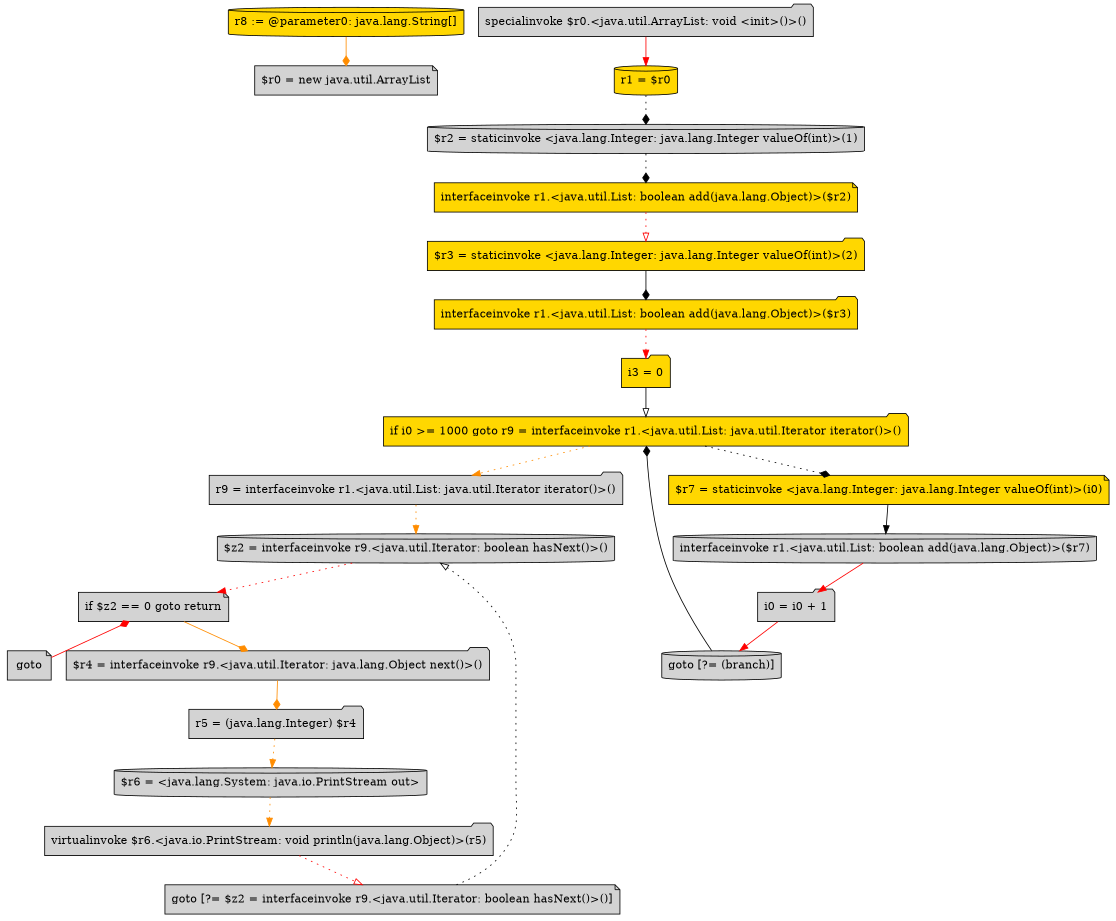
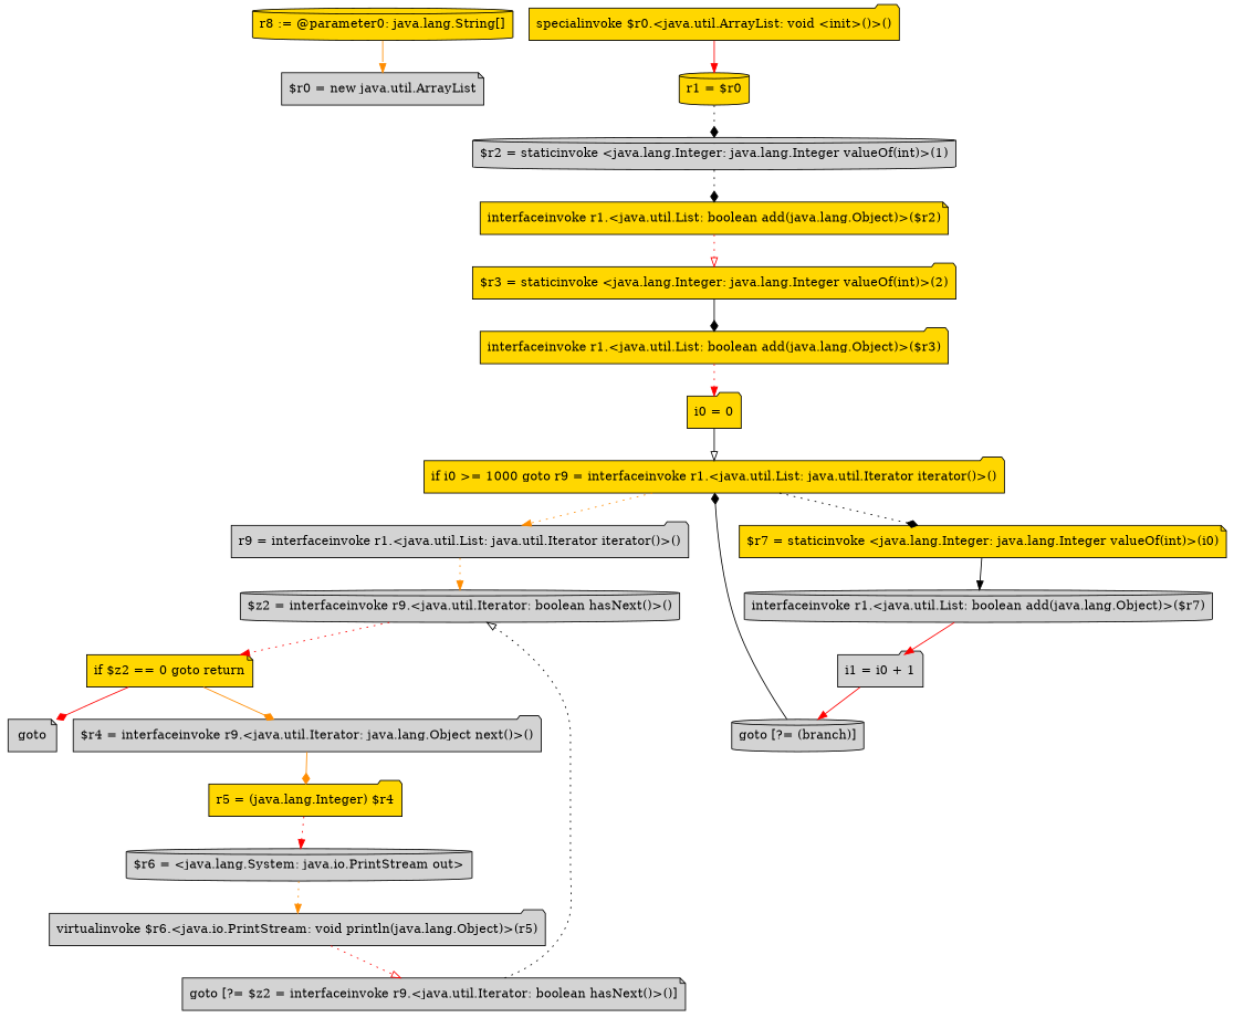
  digraph {
    node [fillcolor=lightgrey shape=folder style=filled]
    edge [arrowhead=normal color=red style=dotted]
    "r8 := @parameter0: java.lang.String[]" [fillcolor=gold shape=cylinder]
    "$r0 = new java.util.ArrayList" [shape=note]
-   "specialinvoke $r0.<java.util.ArrayList: void <init>()>()"
+   "specialinvoke $r0.<java.util.ArrayList: void <init>()>()" [fillcolor=gold]
    "r1 = $r0" [fillcolor=gold shape=cylinder]
    "$r2 = staticinvoke <java.lang.Integer: java.lang.Integer valueOf(int)>(1)" [shape=cylinder]
    "interfaceinvoke r1.<java.util.List: boolean add(java.lang.Object)>($r2)" [fillcolor=gold shape=note]
    "$r3 = staticinvoke <java.lang.Integer: java.lang.Integer valueOf(int)>(2)" [fillcolor=gold]
    "interfaceinvoke r1.<java.util.List: boolean add(java.lang.Object)>($r3)" [fillcolor=gold]
-   "i0 = 0" [fillcolor=gold label="i3 = 0"]
+   "i0 = 0" [fillcolor=gold]
    "if i0 >= 1000 goto r9 = interfaceinvoke r1.<java.util.List: java.util.Iterator iterator()>()" [fillcolor=gold]
    "$r7 = staticinvoke <java.lang.Integer: java.lang.Integer valueOf(int)>(i0)" [fillcolor=gold shape=note]
    "r9 = interfaceinvoke r1.<java.util.List: java.util.Iterator iterator()>()"
    "interfaceinvoke r1.<java.util.List: boolean add(java.lang.Object)>($r7)" [shape=cylinder]
    "$z2 = interfaceinvoke r9.<java.util.Iterator: boolean hasNext()>()" [shape=cylinder]
-   "i0 = i0 + 1"
+   "i0 = i0 + 1" [label="i1 = i0 + 1"]
    "goto [?= (branch)]" [shape=cylinder]
-   "if $z2 == 0 goto return" [shape=note]
+   "if $z2 == 0 goto return" [fillcolor=gold shape=note]
    "$r4 = interfaceinvoke r9.<java.util.Iterator: java.lang.Object next()>()"
    n19 [label=goto shape=note]
-   "r5 = (java.lang.Integer) $r4"
+   "r5 = (java.lang.Integer) $r4" [fillcolor=gold]
    "$r6 = <java.lang.System: java.io.PrintStream out>" [shape=cylinder]
    "virtualinvoke $r6.<java.io.PrintStream: void println(java.lang.Object)>(r5)"
    "goto [?= $z2 = interfaceinvoke r9.<java.util.Iterator: boolean hasNext()>()]" [shape=note]
-   "r8 := @parameter0: java.lang.String[]" -> "$r0 = new java.util.ArrayList" [arrowhead=diamond color=darkorange style=solid]
+   "r8 := @parameter0: java.lang.String[]" -> "$r0 = new java.util.ArrayList" [color=darkorange style=solid]
    "specialinvoke $r0.<java.util.ArrayList: void <init>()>()" -> "r1 = $r0" [style=solid]
    "r1 = $r0" -> "$r2 = staticinvoke <java.lang.Integer: java.lang.Integer valueOf(int)>(1)" [arrowhead=diamond color=black]
    "$r2 = staticinvoke <java.lang.Integer: java.lang.Integer valueOf(int)>(1)" -> "interfaceinvoke r1.<java.util.List: boolean add(java.lang.Object)>($r2)" [arrowhead=diamond color=black]
    "interfaceinvoke r1.<java.util.List: boolean add(java.lang.Object)>($r2)" -> "$r3 = staticinvoke <java.lang.Integer: java.lang.Integer valueOf(int)>(2)" [arrowhead=onormal]
    "$r3 = staticinvoke <java.lang.Integer: java.lang.Integer valueOf(int)>(2)" -> "interfaceinvoke r1.<java.util.List: boolean add(java.lang.Object)>($r3)" [arrowhead=diamond color=black style=solid]
    "interfaceinvoke r1.<java.util.List: boolean add(java.lang.Object)>($r3)" -> "i0 = 0"
    "i0 = 0" -> "if i0 >= 1000 goto r9 = interfaceinvoke r1.<java.util.List: java.util.Iterator iterator()>()" [arrowhead=onormal color=black style=solid]
    "if i0 >= 1000 goto r9 = interfaceinvoke r1.<java.util.List: java.util.Iterator iterator()>()" -> "$r7 = staticinvoke <java.lang.Integer: java.lang.Integer valueOf(int)>(i0)" [arrowhead=diamond color=black]
    "if i0 >= 1000 goto r9 = interfaceinvoke r1.<java.util.List: java.util.Iterator iterator()>()" -> "r9 = interfaceinvoke r1.<java.util.List: java.util.Iterator iterator()>()" [color=darkorange]
    "$r7 = staticinvoke <java.lang.Integer: java.lang.Integer valueOf(int)>(i0)" -> "interfaceinvoke r1.<java.util.List: boolean add(java.lang.Object)>($r7)" [color=black style=solid]
    "r9 = interfaceinvoke r1.<java.util.List: java.util.Iterator iterator()>()" -> "$z2 = interfaceinvoke r9.<java.util.Iterator: boolean hasNext()>()" [color=darkorange]
    "interfaceinvoke r1.<java.util.List: boolean add(java.lang.Object)>($r7)" -> "i0 = i0 + 1" [style=solid]
    "$z2 = interfaceinvoke r9.<java.util.Iterator: boolean hasNext()>()" -> "if $z2 == 0 goto return"
    "i0 = i0 + 1" -> "goto [?= (branch)]" [style=solid]
    "goto [?= (branch)]" -> "if i0 >= 1000 goto r9 = interfaceinvoke r1.<java.util.List: java.util.Iterator iterator()>()" [arrowhead=diamond color=black style=solid]
    "if $z2 == 0 goto return" -> "$r4 = interfaceinvoke r9.<java.util.Iterator: java.lang.Object next()>()" [arrowhead=diamond color=darkorange style=solid]
-   n19 -> "if $z2 == 0 goto return" [arrowhead=diamond style=solid]
+   "if $z2 == 0 goto return" -> n19 [arrowhead=diamond style=solid]
    "$r4 = interfaceinvoke r9.<java.util.Iterator: java.lang.Object next()>()" -> "r5 = (java.lang.Integer) $r4" [arrowhead=diamond color=darkorange style=solid]
-   "r5 = (java.lang.Integer) $r4" -> "$r6 = <java.lang.System: java.io.PrintStream out>" [color=darkorange]
+   "r5 = (java.lang.Integer) $r4" -> "$r6 = <java.lang.System: java.io.PrintStream out>"
    "$r6 = <java.lang.System: java.io.PrintStream out>" -> "virtualinvoke $r6.<java.io.PrintStream: void println(java.lang.Object)>(r5)" [color=darkorange]
    "virtualinvoke $r6.<java.io.PrintStream: void println(java.lang.Object)>(r5)" -> "goto [?= $z2 = interfaceinvoke r9.<java.util.Iterator: boolean hasNext()>()]" [arrowhead=onormal]
    "goto [?= $z2 = interfaceinvoke r9.<java.util.Iterator: boolean hasNext()>()]" -> "$z2 = interfaceinvoke r9.<java.util.Iterator: boolean hasNext()>()" [arrowhead=onormal color=black]
  }
